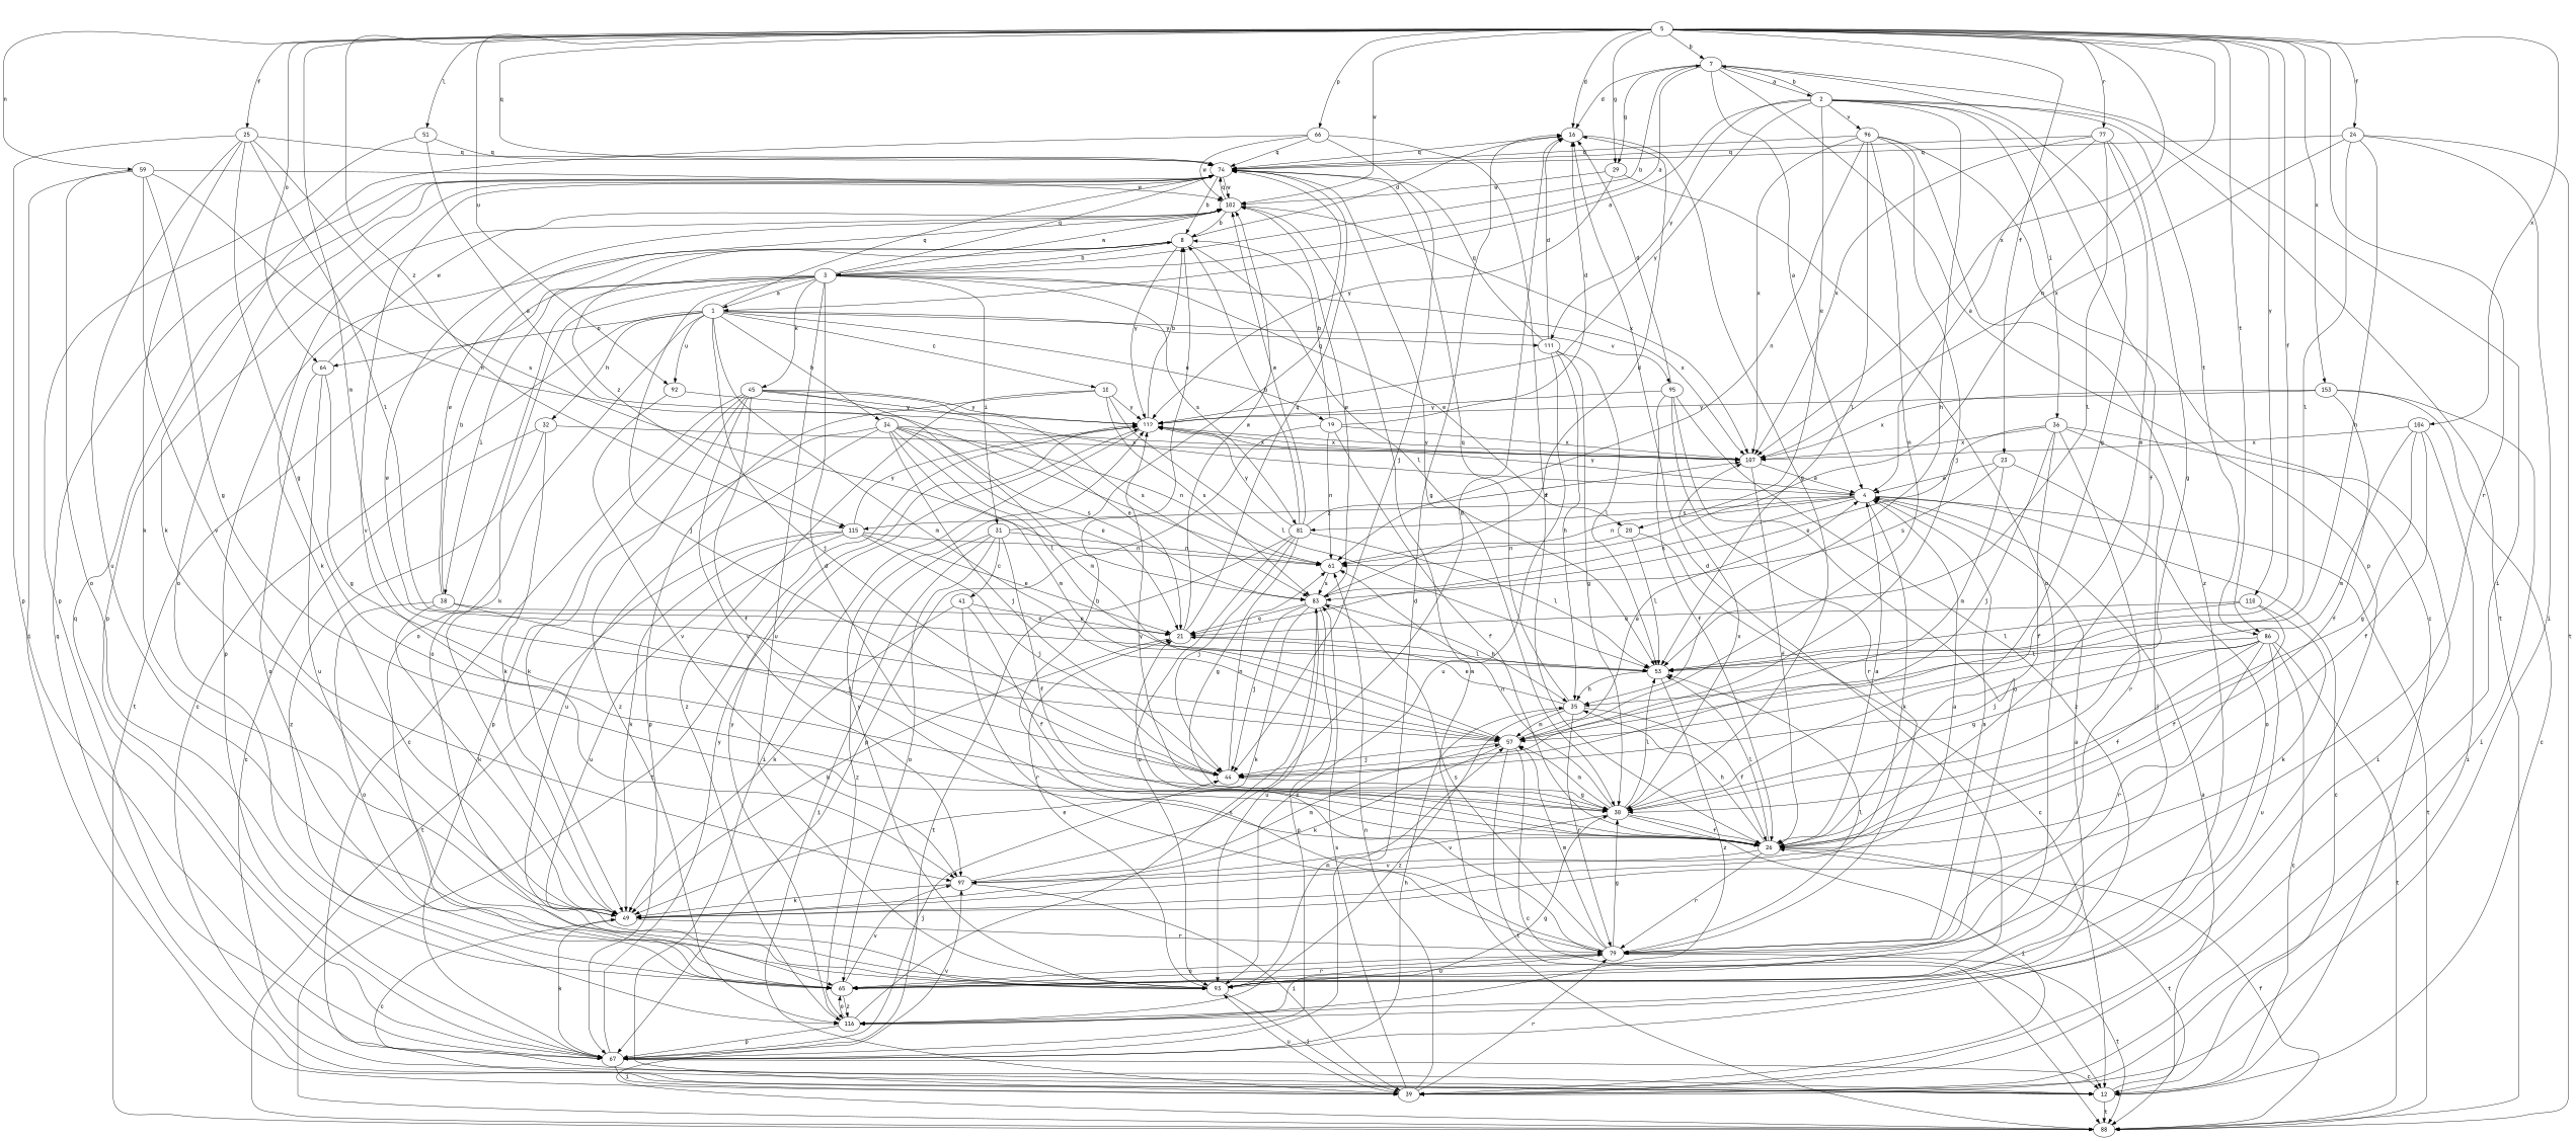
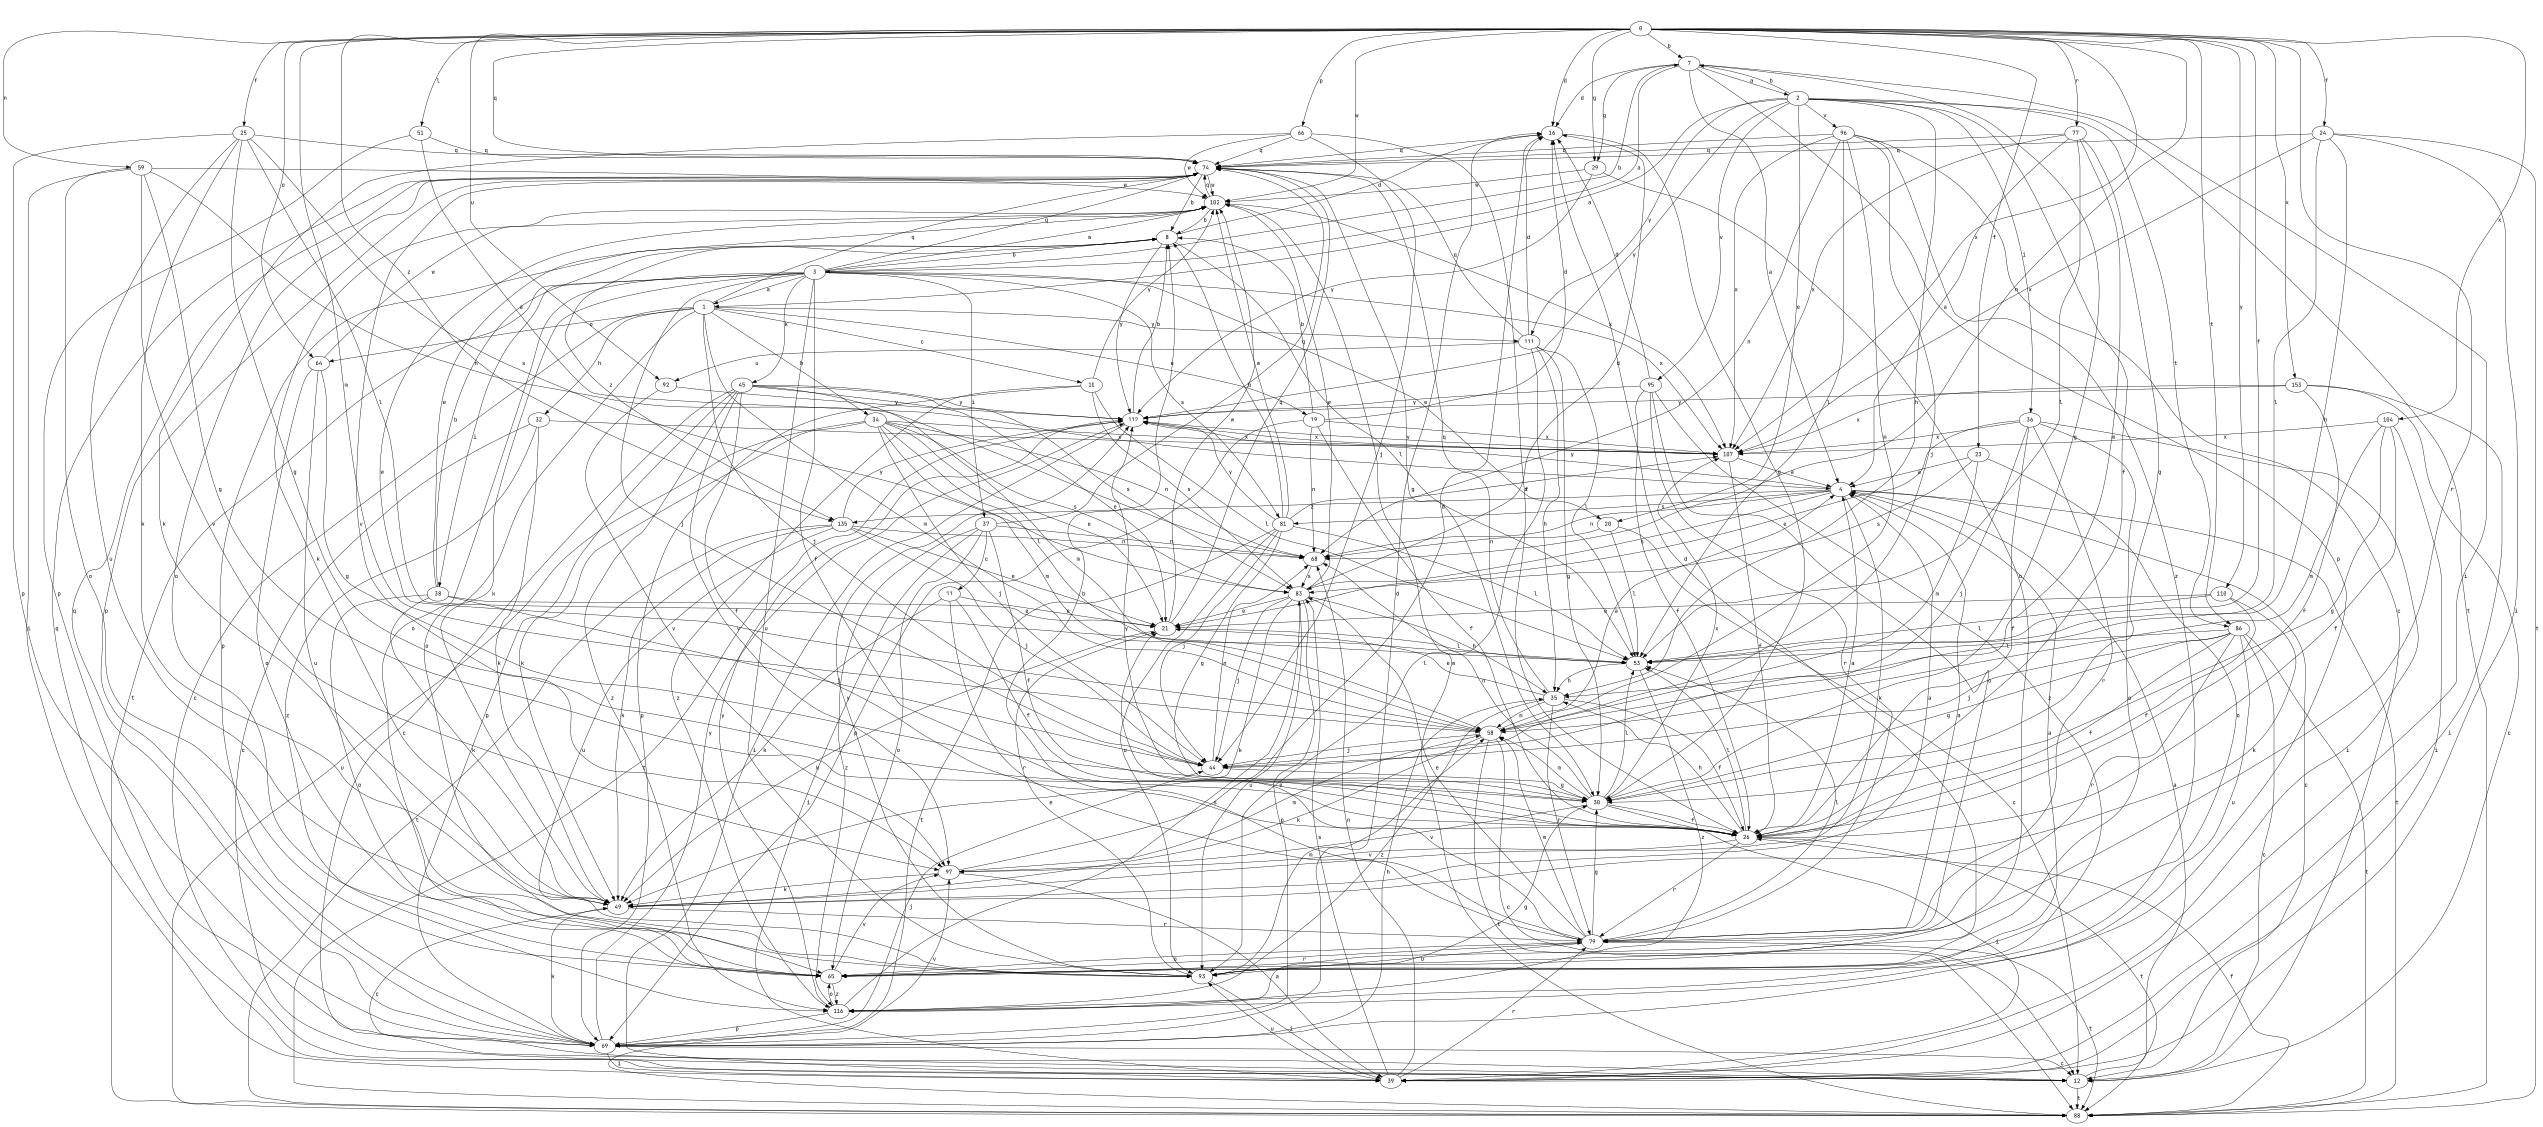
  strict digraph {
    fontname="JetBrains Mono"
    node [fontname="JetBrains Mono"]
    edge [fontname="JetBrains Mono"]
-   0 [label=5]
+   0
    7
    16
    23
    24
    25
    29
    51
    53
-   57
+   57 [label=58]
    59
-   61
+   61 [label=68]
    64
    66
    74
    77
    79
    86
    92
    102
    n21 [label=153]
    104
    107
    110
-   115
+   115 [label=135]
    2
    3
    4
    30
    39
-   69 [label=67]
+   69
    65
    83
    35
    88
    49
    93
    112
    116
    12
    44
    97
    26
    8
    21
    1
    10
    19
    32
    34
    95
    111
-   11 [label=41]
+   11
    20
    36
    96
-   37 [label=31]
+   37
    38
    45
    81
    0 -> 7 [label=b]
    0 -> 16 [label=d]
    0 -> 23 [label=f]
    0 -> 24 [label=f]
    0 -> 25 [label=f]
    0 -> 29 [label=g]
    0 -> 51 [label=l]
    0 -> 53 [label=f]
    0 -> 57 [label=m]
    0 -> 59 [label=n]
    0 -> 61 [label=n]
    0 -> 64 [label=o]
    0 -> 66 [label=p]
    0 -> 74 [label=q]
    0 -> 77 [label=r]
    0 -> 79 [label=r]
    0 -> 86 [label=t]
    0 -> 92 [label=u]
    0 -> 102 [label=w]
    0 -> n21 [label=x]
    0 -> 104 [label=x]
    0 -> 107 [label=x]
    0 -> 110 [label=y]
    0 -> 115 [label=z]
    7 -> 16 [label=d]
    7 -> 29 [label=g]
    7 -> 2 [label=a]
    7 -> 3 [label=a]
    7 -> 4 [label=a]
    7 -> 30 [label=g]
    7 -> 39 [label=i]
    7 -> 69 [label=p]
    16 -> 74 [label=q]
    16 -> 30 [label=g]
    23 -> 57 [label=m]
    23 -> 4 [label=a]
    23 -> 65 [label=o]
    23 -> 83 [label=s]
    24 -> 53 [label=l]
    24 -> 74 [label=q]
    24 -> 107 [label=x]
    24 -> 39 [label=i]
    24 -> 35 [label=h]
    24 -> 88 [label=t]
    25 -> 53 [label=l]
    25 -> 74 [label=q]
    25 -> 30 [label=g]
    25 -> 69 [label=p]
    25 -> 83 [label=s]
    25 -> 49 [label=k]
    25 -> 93 [label=u]
    29 -> 102 [label=w]
    29 -> 65 [label=o]
    29 -> 112 [label=y]
    51 -> 74 [label=q]
    51 -> 4 [label=a]
    51 -> 69 [label=p]
    53 -> 35 [label=h]
    53 -> 116 [label=z]
    57 -> 102 [label=w]
    57 -> 4 [label=a]
    57 -> 88 [label=t]
    57 -> 49 [label=k]
    57 -> 12 [label=c]
    57 -> 44 [label=j]
    59 -> 61 [label=n]
    59 -> 102 [label=w]
    59 -> 30 [label=g]
    59 -> 39 [label=i]
    59 -> 65 [label=o]
    59 -> 97 [label=v]
    61 -> 83 [label=s]
    64 -> 102 [label=w]
    64 -> 30 [label=g]
    64 -> 65 [label=o]
    64 -> 93 [label=u]
    66 -> 74 [label=q]
    66 -> 102 [label=w]
    66 -> 49 [label=k]
    66 -> 44 [label=j]
    66 -> 26 [label=f]
    74 -> 102 [label=w]
    74 -> 30 [label=g]
    74 -> 69 [label=p]
    74 -> 65 [label=o]
    74 -> 97 [label=v]
    74 -> 8 [label=b]
    77 -> 53 [label=l]
    77 -> 57 [label=m]
    77 -> 74 [label=q]
    77 -> 107 [label=x]
    77 -> 4 [label=a]
    77 -> 30 [label=g]
    79 -> 53 [label=l]
    79 -> 57 [label=m]
    79 -> 4 [label=a]
    79 -> 30 [label=g]
    79 -> 65 [label=o]
-   79 -> 83 [label=s]
+   79 -> 83 [label=e]
    79 -> 88 [label=t]
    79 -> 93 [label=u]
    79 -> 8 [label=b]
    79 -> 21 [label=e]
    86 -> 53 [label=l]
    86 -> 79 [label=r]
    86 -> 30 [label=g]
    86 -> 88 [label=t]
    86 -> 93 [label=u]
    86 -> 12 [label=c]
    86 -> 44 [label=j]
    86 -> 26 [label=f]
    92 -> 112 [label=y]
    92 -> 97 [label=v]
    102 -> 74 [label=q]
    102 -> 107 [label=x]
    102 -> 49 [label=k]
    102 -> 8 [label=b]
    n21 -> 107 [label=x]
    n21 -> 39 [label=i]
    n21 -> 112 [label=y]
    n21 -> 12 [label=c]
    n21 -> 26 [label=f]
    104 -> 57 [label=m]
    104 -> 107 [label=x]
    104 -> 30 [label=g]
    104 -> 39 [label=i]
    104 -> 26 [label=f]
    107 -> 4 [label=a]
    107 -> 112 [label=y]
    107 -> 26 [label=f]
    110 -> 53 [label=l]
    110 -> 49 [label=k]
    110 -> 26 [label=f]
    110 -> 21 [label=e]
    115 -> 61 [label=n]
    115 -> 88 [label=t]
    115 -> 49 [label=k]
    115 -> 93 [label=u]
    115 -> 112 [label=y]
    115 -> 44 [label=j]
    115 -> 21 [label=e]
    2 -> 7 [label=b]
    2 -> 86 [label=t]
    2 -> 35 [label=h]
    2 -> 88 [label=t]
    2 -> 112 [label=y]
    2 -> 26 [label=f]
    2 -> 1 [label=a]
    2 -> 111 [label=y]
    2 -> 20 [label=e]
    2 -> 36 [label=i]
    2 -> 96 [label=v]
    3 -> 7 [label=b]
    3 -> 74 [label=q]
    3 -> 102 [label=w]
    3 -> 107 [label=x]
    3 -> 65 [label=o]
    3 -> 88 [label=t]
    3 -> 49 [label=k]
    3 -> 93 [label=u]
    3 -> 44 [label=j]
-   3 -> 26 [label=d]
-   8 -> 3 [label=b]
+   3 -> 26 [label=f]
+   3 -> 8 [label=b]
    3 -> 1 [label=a]
    3 -> 20 [label=e]
    3 -> 37 [label=i]
    3 -> 38 [label=i]
    3 -> 45 [label=k]
    3 -> 81 [label=s]
    4 -> 61 [label=n]
    4 -> 115 [label=z]
    4 -> 83 [label=s]
    4 -> 88 [label=t]
    4 -> 49 [label=k]
    4 -> 112 [label=y]
    4 -> 12 [label=c]
    4 -> 81 [label=s]
    30 -> 53 [label=l]
    30 -> 57 [label=m]
    30 -> 61 [label=n]
    30 -> 107 [label=x]
    30 -> 39 [label=i]
    30 -> 97 [label=v]
    30 -> 26 [label=f]
    39 -> 61 [label=n]
    39 -> 79 [label=r]
    39 -> 83 [label=s]
    39 -> 93 [label=u]
    69 -> 16 [label=d]
    69 -> 74 [label=q]
    69 -> 39 [label=i]
    69 -> 35 [label=h]
    69 -> 49 [label=k]
    69 -> 112 [label=y]
    69 -> 12 [label=c]
    69 -> 44 [label=j]
    69 -> 97 [label=v]
    65 -> 79 [label=r]
    65 -> 116 [label=z]
    65 -> 97 [label=v]
    83 -> 16 [label=d]
    83 -> 102 [label=w]
    83 -> 69 [label=p]
    83 -> 35 [label=h]
    83 -> 49 [label=k]
    83 -> 93 [label=u]
    83 -> 44 [label=j]
    83 -> 21 [label=e]
    35 -> 57 [label=m]
    35 -> 74 [label=q]
    35 -> 79 [label=r]
    35 -> 116 [label=z]
    35 -> 26 [label=f]
    35 -> 21 [label=e]
    88 -> 102 [label=w]
    88 -> 26 [label=f]
    49 -> 79 [label=r]
    49 -> 4 [label=a]
    49 -> 12 [label=c]
    93 -> 16 [label=d]
    93 -> 57 [label=m]
    93 -> 4 [label=a]
    93 -> 39 [label=i]
    93 -> 112 [label=y]
    93 -> 21 [label=e]
    112 -> 107 [label=x]
    112 -> 39 [label=i]
    112 -> 88 [label=t]
    112 -> 8 [label=b]
    116 -> 30 [label=g]
    116 -> 69 [label=p]
    116 -> 65 [label=o]
    116 -> 83 [label=s]
    116 -> 112 [label=y]
    12 -> 74 [label=q]
    12 -> 4 [label=a]
    12 -> 88 [label=t]
    44 -> 61 [label=n]
    44 -> 30 [label=g]
    97 -> 16 [label=d]
    97 -> 57 [label=m]
-   97 -> 39 [label=i]
+   97 -> 39 [label=a]
    97 -> 49 [label=k]
    26 -> 53 [label=l]
    26 -> 79 [label=r]
    26 -> 4 [label=a]
    26 -> 35 [label=h]
    26 -> 88 [label=t]
    26 -> 112 [label=y]
    26 -> 97 [label=v]
    8 -> 16 [label=d]
    8 -> 53 [label=l]
    8 -> 115 [label=z]
    8 -> 69 [label=p]
    8 -> 112 [label=y]
    21 -> 53 [label=l]
    21 -> 74 [label=q]
    21 -> 102 [label=w]
    21 -> 49 [label=k]
    1 -> 57 [label=m]
    1 -> 64 [label=o]
    1 -> 74 [label=q]
-   1 -> 92 [label=u]
+   111 -> 92 [label=u]
    1 -> 65 [label=o]
    1 -> 12 [label=c]
    1 -> 44 [label=j]
    1 -> 10 [label=c]
    1 -> 19 [label=e]
    1 -> 32 [label=h]
    1 -> 34 [label=h]
-   1 -> 95 [label=v]
+   2 -> 95 [label=v]
    1 -> 111 [label=y]
    10 -> 53 [label=l]
    10 -> 69 [label=p]
    10 -> 83 [label=s]
-   10 -> 112 [label=y]
+   10 -> 102 [label=y]
    10 -> 116 [label=z]
    19 -> 16 [label=d]
    19 -> 61 [label=n]
    19 -> 107 [label=x]
    19 -> 69 [label=p]
    19 -> 26 [label=f]
    19 -> 8 [label=b]
    32 -> 107 [label=x]
    32 -> 49 [label=k]
    32 -> 116 [label=z]
    32 -> 12 [label=c]
    34 -> 53 [label=l]
    34 -> 57 [label=m]
    34 -> 61 [label=n]
    34 -> 107 [label=x]
    34 -> 83 [label=s]
    34 -> 49 [label=k]
-   34 -> 93 [label=u]
+   34 -> 88 [label=u]
    34 -> 44 [label=j]
    34 -> 21 [label=e]
    95 -> 16 [label=d]
    95 -> 79 [label=r]
    95 -> 65 [label=o]
    95 -> 112 [label=y]
    95 -> 116 [label=z]
    95 -> 26 [label=f]
    111 -> 16 [label=d]
    111 -> 53 [label=l]
    111 -> 74 [label=q]
    111 -> 30 [label=g]
    111 -> 35 [label=h]
-   111 -> 93 [label=u]
+   111 -> 93 [label=l]
    11 -> 79 [label=r]
    11 -> 49 [label=k]
    11 -> 26 [label=f]
    11 -> 21 [label=e]
    20 -> 53 [label=l]
    20 -> 61 [label=n]
    20 -> 12 [label=c]
    36 -> 79 [label=r]
    36 -> 107 [label=x]
    36 -> 39 [label=i]
-   36 -> 65 [label=j]
+   36 -> 65 [label=o]
    36 -> 44 [label=j]
    36 -> 26 [label=f]
    36 -> 21 [label=e]
    96 -> 53 [label=l]
    96 -> 57 [label=m]
    96 -> 61 [label=n]
    96 -> 74 [label=q]
    96 -> 107 [label=x]
    96 -> 116 [label=z]
    96 -> 12 [label=c]
    96 -> 44 [label=j]
    37 -> 61 [label=n]
    37 -> 74 [label=q]
    37 -> 39 [label=i]
    37 -> 65 [label=o]
    37 -> 116 [label=z]
    37 -> 26 [label=f]
    37 -> 11 [label=c]
    38 -> 102 [label=w]
    38 -> 65 [label=o]
    38 -> 49 [label=k]
    38 -> 44 [label=j]
    38 -> 8 [label=b]
    38 -> 21 [label=e]
    45 -> 57 [label=m]
    45 -> 69 [label=p]
    45 -> 83 [label=s]
    45 -> 112 [label=y]
    45 -> 116 [label=z]
    45 -> 12 [label=c]
    45 -> 97 [label=v]
    45 -> 26 [label=f]
    45 -> 21 [label=e]
    81 -> 53 [label=l]
    81 -> 102 [label=w]
    81 -> 107 [label=x]
    81 -> 30 [label=g]
    81 -> 88 [label=t]
    81 -> 93 [label=u]
    81 -> 112 [label=y]
    81 -> 44 [label=j]
    81 -> 8 [label=b]
  }
